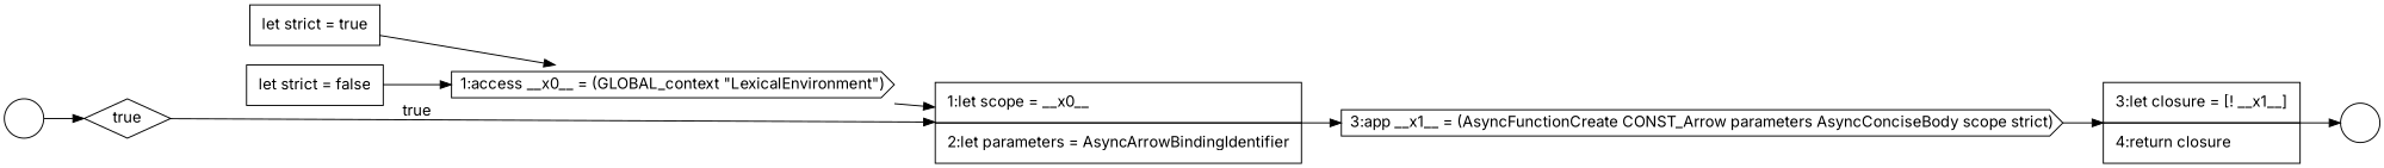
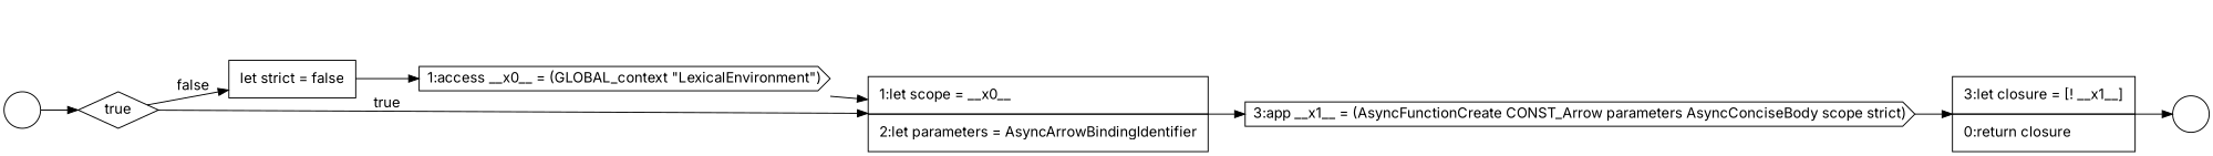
  digraph {
    fontname=Inter
    rankdir=LR
    node [color=black fillcolor=white fontname=Inter shape=none style=filled]
    edge [color=black fontname=Inter]
-   n1 [label=<<font color="black">     <table border="0" cellborder="1" cellspacing="0" cellpadding="10">       <tr><td align="left">3:let closure = [! __x1__]</td></tr>       <tr><td align="left">4:return closure</td></tr>     </table>   </font>> margin=0]
+   n1 [label=<<font color="black">     <table border="0" cellborder="1" cellspacing="0" cellpadding="10">       <tr><td align="left">3:let closure = [! __x1__]</td></tr>       <tr><td align="left">0:return closure</td></tr>     </table>   </font>> margin=0]
    n2 [label=" " shape=circle]
    n3 [label=<<font color="black">true</font>> shape=diamond]
    n4 [label=<<font color="black">     <table border="0" cellborder="1" cellspacing="0" cellpadding="10">       <tr><td align="left">let strict = false</td></tr>     </table>   </font>> margin=0]
    n5 [label=<<font color="black">     <table border="0" cellborder="1" cellspacing="0" cellpadding="10">       <tr><td align="left">1:let scope = __x0__</td></tr>       <tr><td align="left">2:let parameters = AsyncArrowBindingIdentifier</td></tr>     </table>   </font>> margin=0]
    n6 [label=<<font color="black">1:access __x0__ = (GLOBAL_context &quot;LexicalEnvironment&quot;)</font>> shape=cds]
-   n7 [label=<<font color="black">     <table border="0" cellborder="1" cellspacing="0" cellpadding="10">       <tr><td align="left">let strict = true</td></tr>     </table>   </font>> margin=0]
    n8 [label=<<font color="black">3:app __x1__ = (AsyncFunctionCreate CONST_Arrow parameters AsyncConciseBody scope strict)</font>> shape=cds]
    n9 [label=" " shape=circle]
    n1 -> n2
+   n3 -> n4 [label=<<font color="black">false</font>>]
    n3 -> n5 [label=<<font color="black">true</font>>]
    n4 -> n6
    n5 -> n8
    n6 -> n5
-   n7 -> n6
    n8 -> n1
    n9 -> n3
  }
